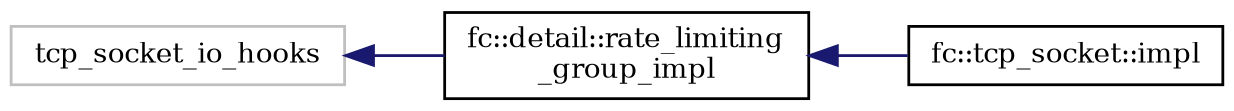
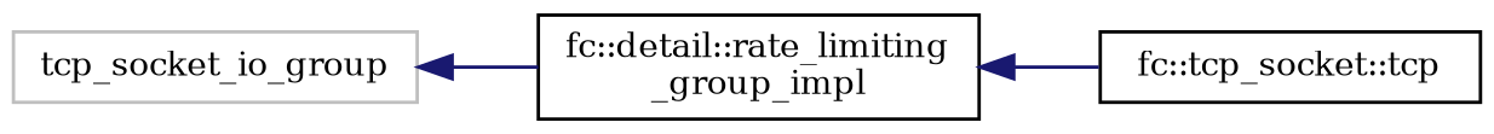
  digraph {
    fontname="DejaVu Serif"
    rankdir=LR
    node [color=black fillcolor=white fontname="DejaVu Serif" fontsize=10 shape=record style=filled]
    edge [color=midnightblue dir=back fontname="DejaVu Serif" fontsize=10 labelfontname=Helvetica labelfontsize=10 style=solid]
-   n1 [color=grey75 height=0.2 label=tcp_socket_io_hooks width=0.4]
+   n1 [color=grey75 height=0.2 label=tcp_socket_io_group width=0.4]
    n2 [height=0.2 label="fc::detail::rate_limiting\l_group_impl" width=0.4]
-   n3 [height=0.2 label="fc::tcp_socket::impl" width=0.4]
+   n3 [height=0.2 label="fc::tcp_socket::tcp" width=0.4]
    n1 -> n2
    n2 -> n3
  }
